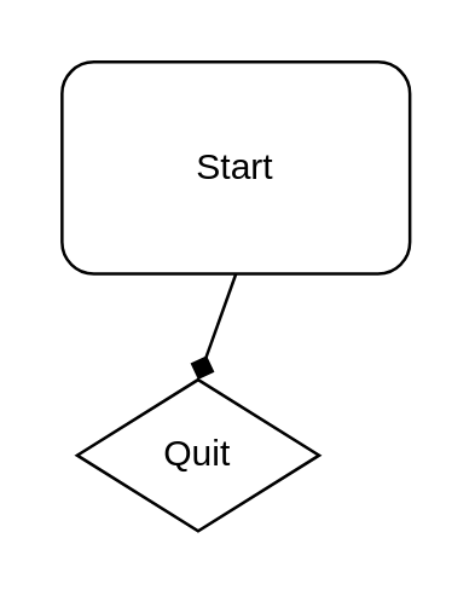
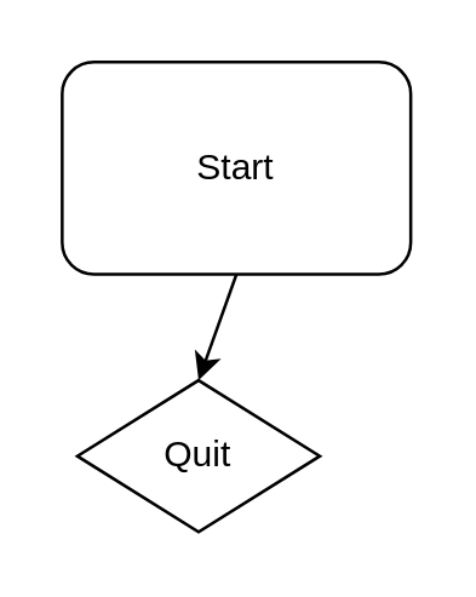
  <mxCell id="0" />
  <mxCell id="1" parent="0" />
  <mxCell id="2" value="Start" style="rounded=1;whiteSpace=wrap;html=1;" vertex="1" parent="1"><mxGeometry x="20" y="20" width="115" height="70" as="geometry" /></mxCell>
- <mxCell id="3" value="" style="endArrow=diamond;html=1;rounded=0;exitX=0.5;exitY=1;exitDx=0;exitDy=0;entryX=0.5;entryY=0;entryDx=0;entryDy=0;" edge="1" parent="1" source="2" target="4"><mxGeometry width="50" height="50" relative="1" as="geometry"><mxPoint x="40" y="435" as="sourcePoint" /><mxPoint x="65" y="135" as="targetPoint" /></mxGeometry></mxCell>
+ <mxCell id="3" value="" style="endArrow=classic;html=1;rounded=0;exitX=0.5;exitY=1;exitDx=0;exitDy=0;entryX=0.5;entryY=0;entryDx=0;entryDy=0;" edge="1" parent="1" source="2" target="4"><mxGeometry width="50" height="50" relative="1" as="geometry"><mxPoint x="40" y="435" as="sourcePoint" /><mxPoint x="65" y="135" as="targetPoint" /></mxGeometry></mxCell>
  <mxCell id="4" value="Quit" style="rhombus;whiteSpace=wrap;html=1;" vertex="1" parent="1"><mxGeometry x="25" y="125" width="80" height="50" as="geometry" /></mxCell>
